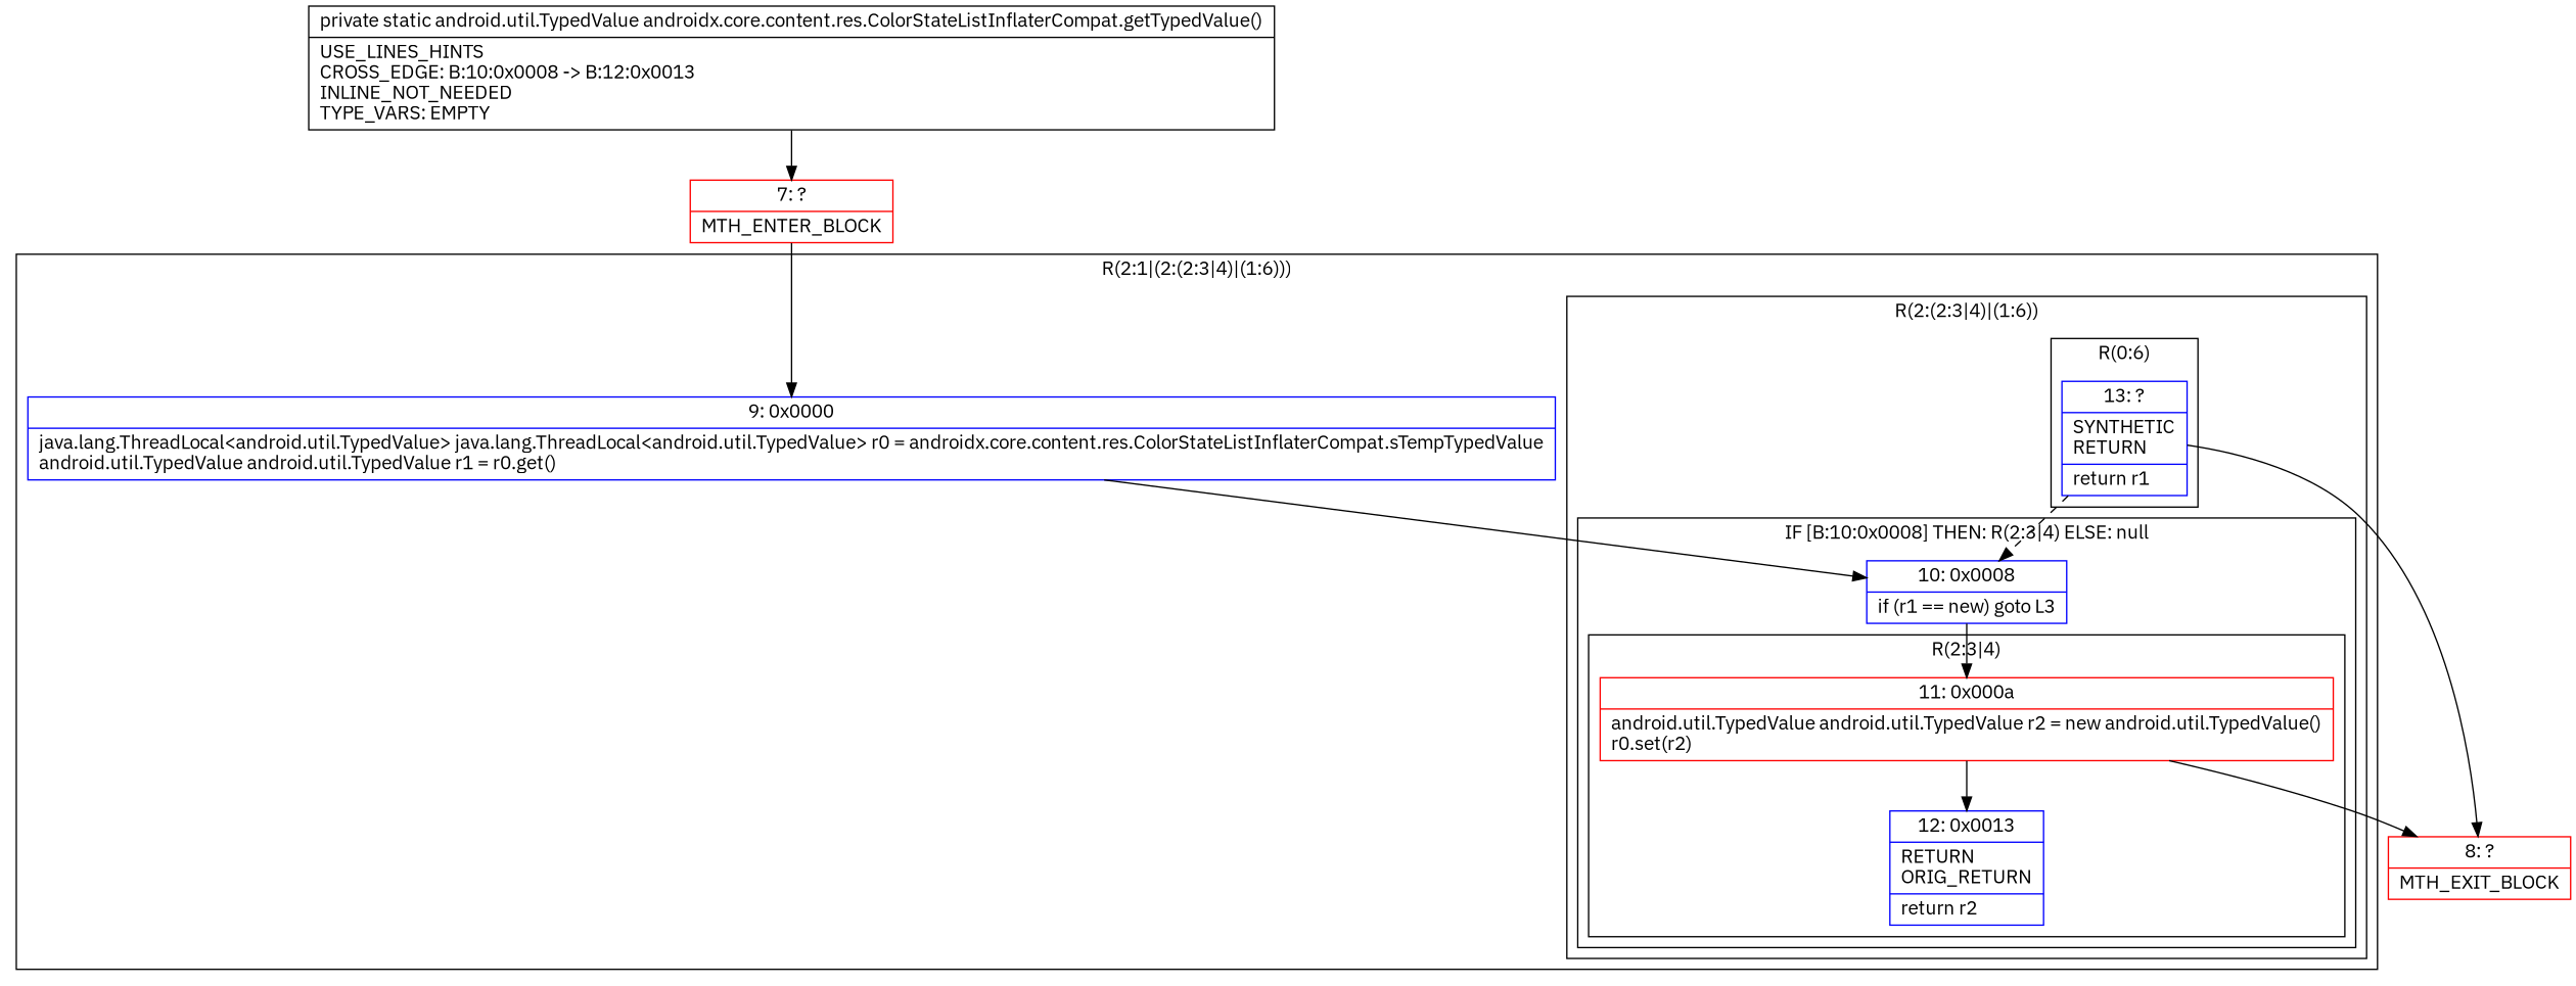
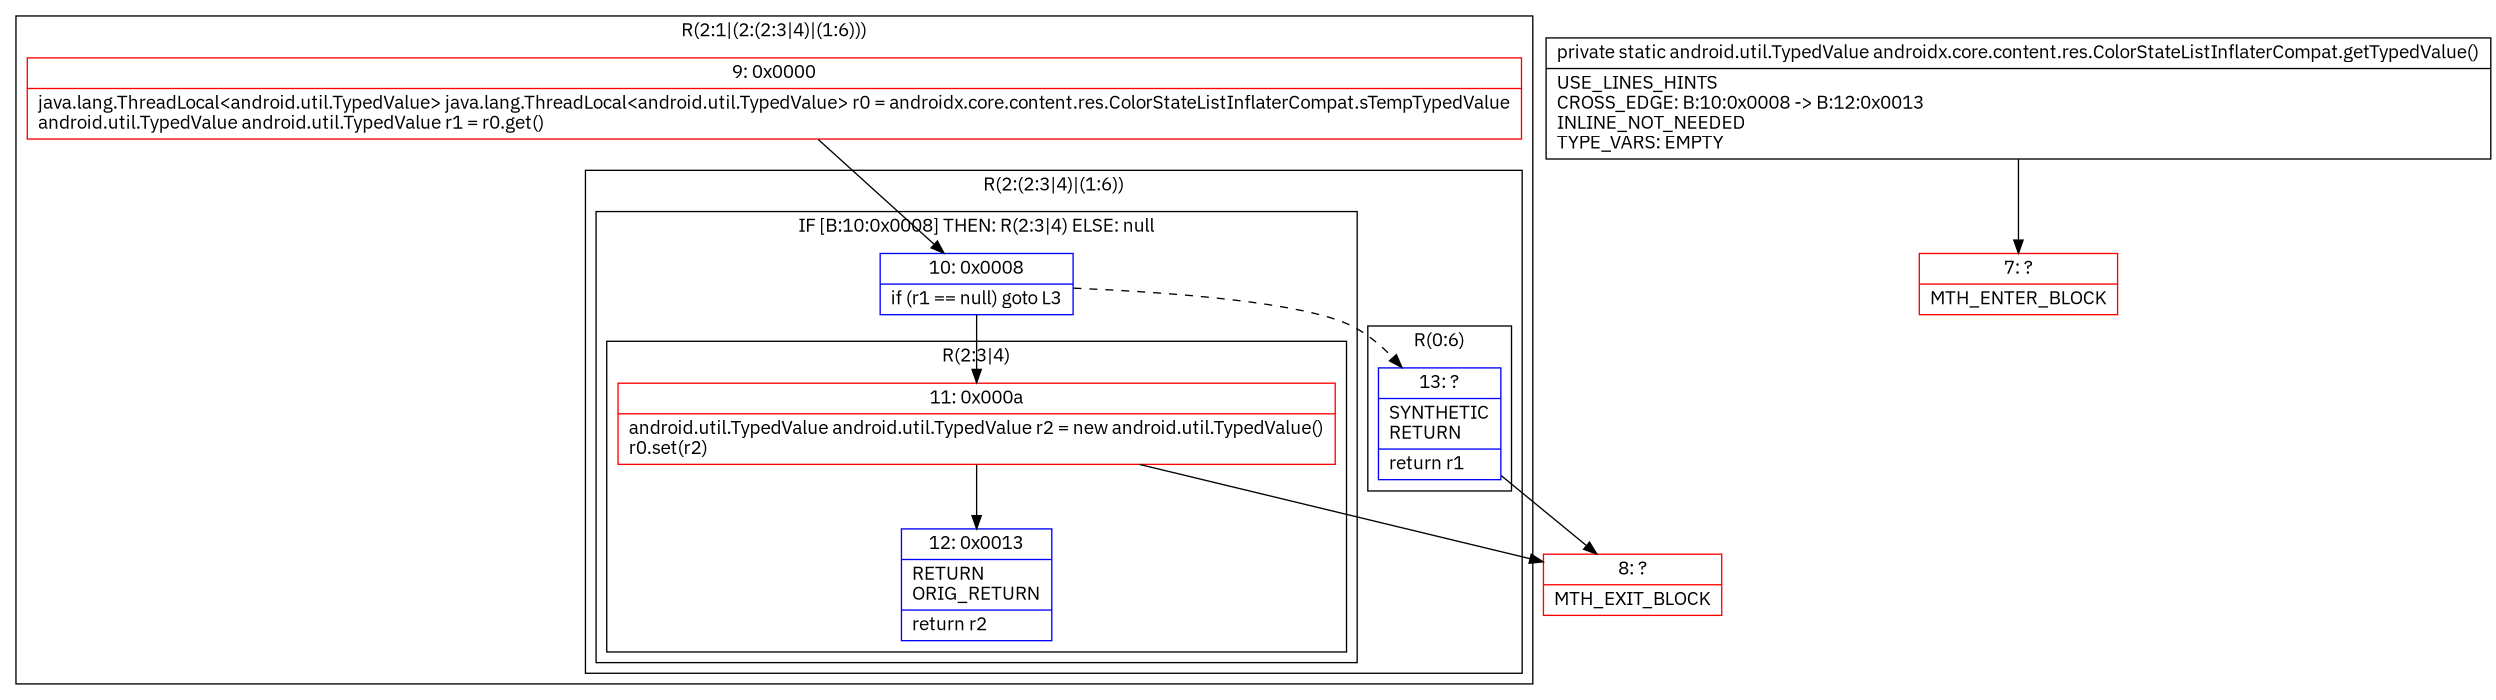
  digraph {
    fontname="IBM Plex Sans"
    node [color=blue fontname="IBM Plex Sans" shape=record]
    edge [fontname="IBM Plex Sans"]
    n1 [color=red label="{11\:\ 0x000a|android.util.TypedValue android.util.TypedValue r2 = new android.util.TypedValue()\lr0.set(r2)\l}"]
    n2 [label="{12\:\ 0x0013|RETURN\lORIG_RETURN\l|return r2\l}"]
-   n3 [label="{10\:\ 0x0008|if (r1 == new) goto L3\l}"]
+   n3 [label="{10\:\ 0x0008|if (r1 == null) goto L3\l}"]
    n4 [label="{13\:\ ?|SYNTHETIC\lRETURN\l|return r1\l}"]
-   n5 [label="{9\:\ 0x0000|java.lang.ThreadLocal\<android.util.TypedValue\> java.lang.ThreadLocal\<android.util.TypedValue\> r0 = androidx.core.content.res.ColorStateListInflaterCompat.sTempTypedValue\landroid.util.TypedValue android.util.TypedValue r1 = r0.get()\l}"]
+   n5 [color=red label="{9\:\ 0x0000|java.lang.ThreadLocal\<android.util.TypedValue\> java.lang.ThreadLocal\<android.util.TypedValue\> r0 = androidx.core.content.res.ColorStateListInflaterCompat.sTempTypedValue\landroid.util.TypedValue android.util.TypedValue r1 = r0.get()\l}"]
    n6 [color=red label="{8\:\ ?|MTH_EXIT_BLOCK\l}"]
    n7 [color=red label="{7\:\ ?|MTH_ENTER_BLOCK\l}"]
    n8 [label="{private static android.util.TypedValue androidx.core.content.res.ColorStateListInflaterCompat.getTypedValue()  | USE_LINES_HINTS\lCROSS_EDGE: B:10:0x0008 \-\> B:12:0x0013\lINLINE_NOT_NEEDED\lTYPE_VARS: EMPTY\l}" color=""]
    subgraph cluster_1 {
      label="R(2:1|(2:(2:3|4)|(1:6)))"
      n5
      subgraph cluster_2 {
        label="R(2:(2:3|4)|(1:6))"
        subgraph cluster_3 {
          label="IF [B:10:0x0008] THEN: R(2:3|4) ELSE: null"
          n3
          subgraph cluster_4 {
            label="R(2:3|4)"
            n1
            n2
          }
        }
        subgraph cluster_5 {
          label="R(0:6)"
          n4
        }
      }
    }
    n1 -> n2
    n1 -> n6
    n3 -> n1
-   n4 -> n3 [style=dashed]
+   n3 -> n4 [style=dashed]
    n4 -> n6
    n5 -> n3
-   n7 -> n5
    n8 -> n7
  }
